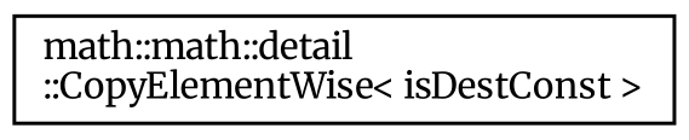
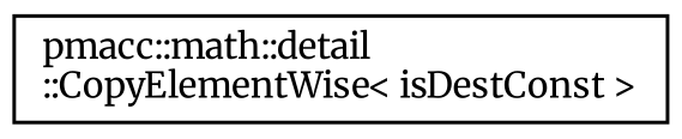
  digraph {
    rankdir=LR
    fontname=Merriweather
-   n1 [color=black fillcolor=white fontname=Merriweather fontsize=10 height=0.2 label="math::math::detail\l::CopyElementWise\< isDestConst \>" shape=record style=filled width=0.4]
+   n1 [color=black fillcolor=white fontname=Merriweather fontsize=10 height=0.2 label="pmacc::math::detail\l::CopyElementWise\< isDestConst \>" shape=record style=filled width=0.4]
  }
